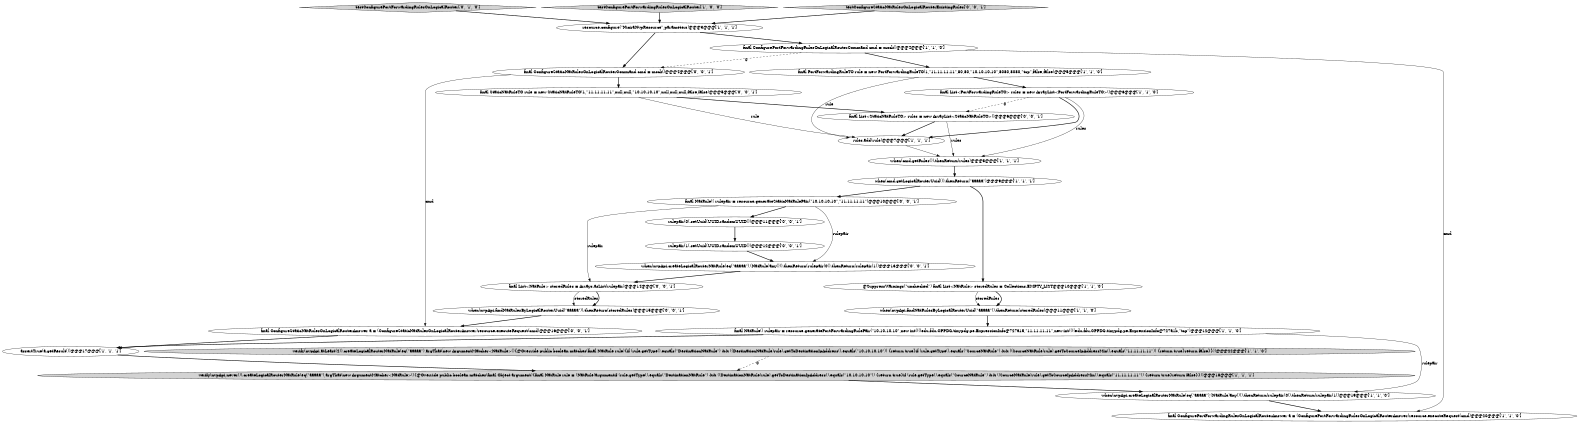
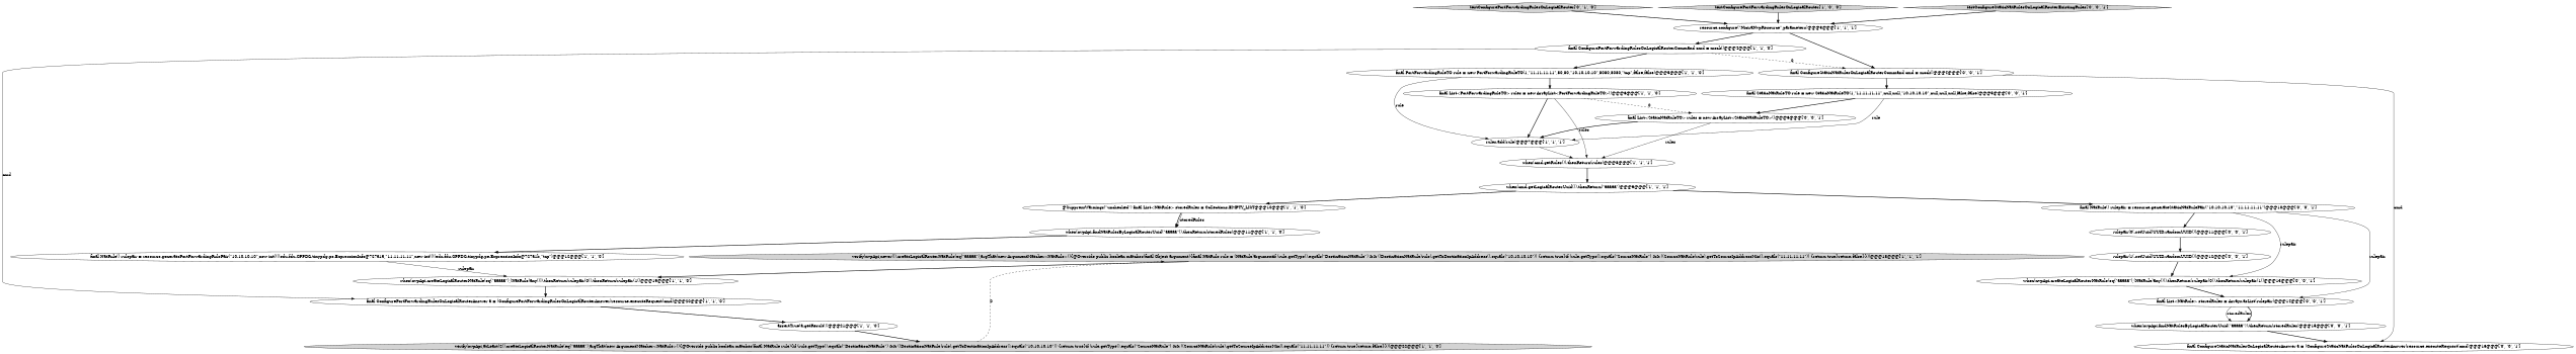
  digraph {
    node [fillcolor=white shape=ellipse style=filled]
    edge [style=bold]
-   n1 [label="assertTrue(a.getResult())@@@17@@@['1', '1', '1']"]
    n2 [fillcolor=lightgray label="verify(nvpApi,never()).createLogicalRouterNatRule(eq(\"aaaaa\"),argThat(new ArgumentMatcher<NatRule>(){@Override public boolean matches(final Object argument){final NatRule rule = (NatRule)argumentif (rule.getType().equals(\"DestinationNatRule\") && ((DestinationNatRule)rule).getToDestinationIpAddress().equals(\"10.10.10.10\")) {return true}if (rule.getType().equals(\"SourceNatRule\") && ((SourceNatRule)rule).getToSourceIpAddressMin().equals(\"11.11.11.11\")) {return true}return false}}))@@@18@@@['1', '1', '1']"]
    n3 [label="when(nvpApi.createLogicalRouterNatRule(eq(\"aaaaa\"),(NatRule)any())).thenReturn(rulepair(0().thenReturn(rulepair(1()@@@19@@@['1', '1', '0']"]
    n4 [label="final PortForwardingRuleTO rule = new PortForwardingRuleTO(1,\"11.11.11.11\",80,80,\"10.10.10.10\",8080,8080,\"tcp\",false,false)@@@5@@@['1', '1', '0']"]
    n5 [label="final List<PortForwardingRuleTO> rules = new ArrayList<PortForwardingRuleTO>()@@@6@@@['1', '1', '0']"]
    n6 [label="rules.add(rule)@@@7@@@['1', '1', '1']"]
    n7 [label="when(cmd.getRules()).thenReturn(rules)@@@8@@@['1', '1', '1']"]
    n8 [label="final List<StaticNatRuleTO> rules = new ArrayList<StaticNatRuleTO>()@@@6@@@['0', '0', '1']"]
    n9 [label="final ConfigureStaticNatRulesOnLogicalRouterAnswer a = (ConfigureStaticNatRulesOnLogicalRouterAnswer)resource.executeRequest(cmd)@@@16@@@['0', '0', '1']"]
    n10 [label="when(cmd.getLogicalRouterUuid()).thenReturn(\"aaaaa\")@@@9@@@['1', '1', '1']"]
    n11 [label="final NatRule(( rulepair = resource.generateStaticNatRulePair(\"10.10.10.10\",\"11.11.11.11\")@@@10@@@['0', '0', '1']"]
    n12 [label="@SuppressWarnings(\"unchecked\") final List<NatRule> storedRules = Collections.EMPTY_LIST@@@10@@@['1', '1', '0']"]
    n13 [label="when(nvpApi.findNatRulesByLogicalRouterUuid(\"aaaaa\")).thenReturn(storedRules)@@@11@@@['1', '1', '0']"]
    n14 [label="final NatRule(( rulepair = resource.generatePortForwardingRulePair(\"10.10.10.10\",new int((((edu.fdu.CPPDG.tinypdg.pe.ExpressionInfo@727a15,\"11.11.11.11\",new int((((edu.fdu.CPPDG.tinypdg.pe.ExpressionInfo@727a1b,\"tcp\")@@@12@@@['1', '1', '0']"]
    n15 [label="when(nvpApi.createLogicalRouterNatRule(eq(\"aaaaa\"),(NatRule)any())).thenReturn(rulepair(0().thenReturn(rulepair(1()@@@13@@@['0', '0', '1']"]
    n16 [label="rulepair(0(.setUuid(UUID.randomUUID())@@@11@@@['0', '0', '1']"]
    n17 [label="final List<NatRule> storedRules = Arrays.asList(rulepair)@@@14@@@['0', '0', '1']"]
    n18 [label="rulepair(1(.setUuid(UUID.randomUUID())@@@12@@@['0', '0', '1']"]
    n19 [label="when(nvpApi.findNatRulesByLogicalRouterUuid(\"aaaaa\")).thenReturn(storedRules)@@@15@@@['0', '0', '1']"]
    n20 [label="final ConfigurePortForwardingRulesOnLogicalRouterAnswer a = (ConfigurePortForwardingRulesOnLogicalRouterAnswer)resource.executeRequest(cmd)@@@20@@@['1', '1', '0']"]
+   n21 [label="assertTrue(a.getResult())@@@21@@@['1', '1', '0']"]
    n22 [fillcolor=lightgray label="verify(nvpApi,atLeast(2)).createLogicalRouterNatRule(eq(\"aaaaa\"),argThat(new ArgumentMatcher<NatRule>(){@Override public boolean matches(final NatRule rule){if (rule.getType().equals(\"DestinationNatRule\") && ((DestinationNatRule)rule).getToDestinationIpAddress().equals(\"10.10.10.10\")) {return true}if (rule.getType().equals(\"SourceNatRule\") && ((SourceNatRule)rule).getToSourceIpAddressMin().equals(\"11.11.11.11\")) {return true}return false}}))@@@22@@@['1', '1', '0']"]
    n23 [label="resource.configure(\"NiciraNvpResource\",parameters)@@@3@@@['1', '1', '1']"]
    n24 [label="final ConfigureStaticNatRulesOnLogicalRouterCommand cmd = mock()@@@4@@@['0', '0', '1']"]
    n25 [label="final ConfigurePortForwardingRulesOnLogicalRouterCommand cmd = mock()@@@4@@@['1', '1', '0']"]
    n26 [label="final StaticNatRuleTO rule = new StaticNatRuleTO(1,\"11.11.11.11\",null,null,\"10.10.10.10\",null,null,null,false,false)@@@5@@@['0', '0', '1']"]
    n27 [fillcolor=lightgray label="testConfigurePortForwardingRulesOnLogicalRouter['0', '1', '0']" shape=diamond]
    n28 [fillcolor=lightgray label="testConfigurePortForwardingRulesOnLogicalRouter['1', '0', '0']" shape=diamond]
    n29 [fillcolor=lightgray label="testConfigureStaticNatRulesOnLogicalRouterExistingRules['0', '0', '1']" shape=diamond]
-   n1 -> n2
    n2 -> n3
    n3 -> n20
    n4 -> n5
    n4 -> n6 [label=rule style=solid]
    n5 -> n6
    n5 -> n7 [label=rules style=solid]
    n5 -> n8 [label=0 style=dashed]
    n6 -> n7 [style=solid]
    n7 -> n10
    n8 -> n6
    n8 -> n7 [label=rules style=solid]
-   n9 -> n1
    n10 -> n11
    n10 -> n12
    n11 -> n15 [label=rulepair style=solid]
    n11 -> n16
    n11 -> n17 [label=rulepair style=solid]
    n12 -> n13
    n12 -> n13 [label=storedRules style=solid]
    n13 -> n14
-   n14 -> n1
    n14 -> n3 [label=rulepair style=solid]
    n15 -> n17
    n16 -> n18
    n17 -> n19 [label=storedRules style=solid]
    n17 -> n19
    n18 -> n15
    n19 -> n9
+   n20 -> n21
+   n21 -> n22
    n22 -> n2 [label=0 style=dashed]
    n23 -> n24
    n23 -> n25
    n24 -> n9 [label=cmd style=solid]
    n24 -> n26
    n25 -> n4
    n25 -> n20 [label=cmd style=solid]
    n25 -> n24 [label=0 style=dashed]
    n26 -> n6 [label=rule style=solid]
    n26 -> n8
    n27 -> n23
    n28 -> n23
    n29 -> n23
  }
